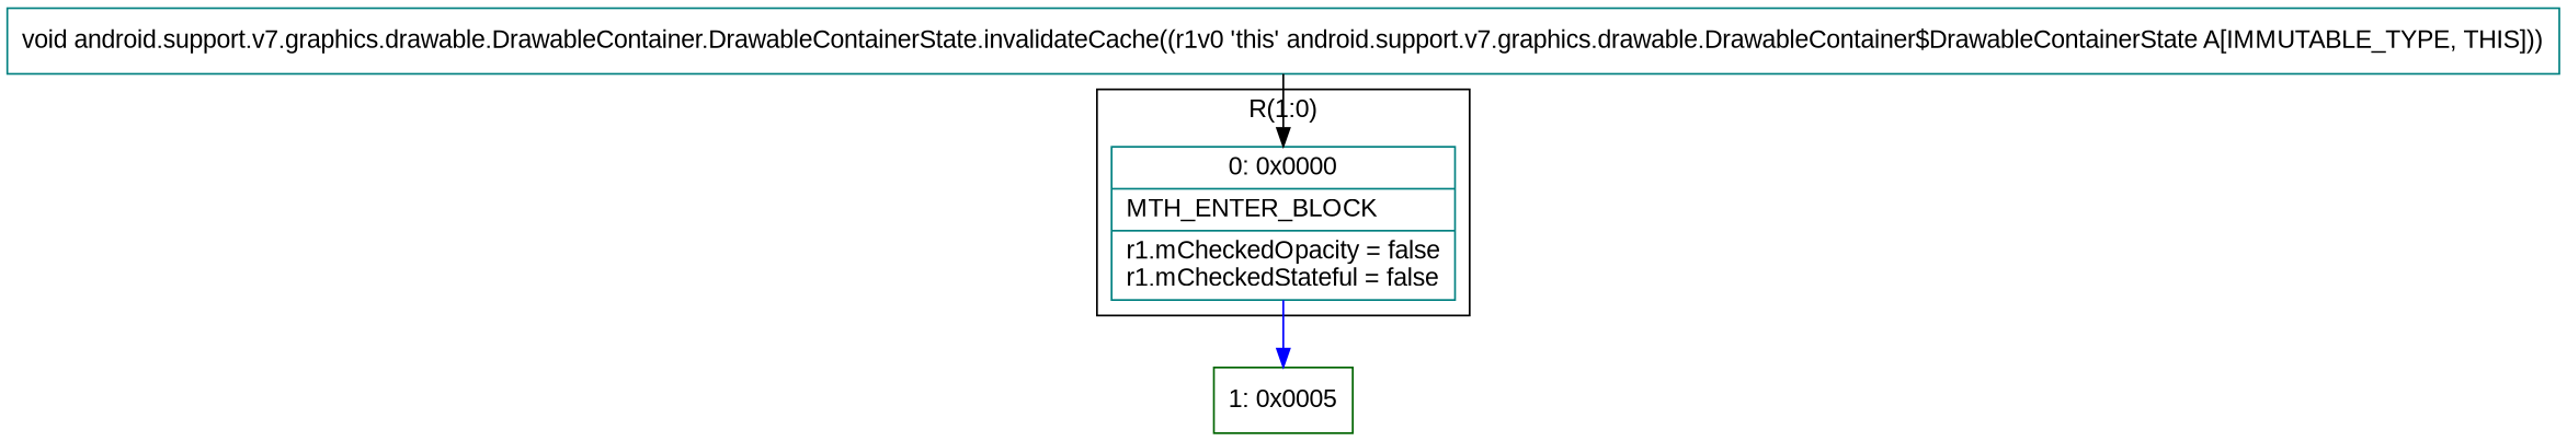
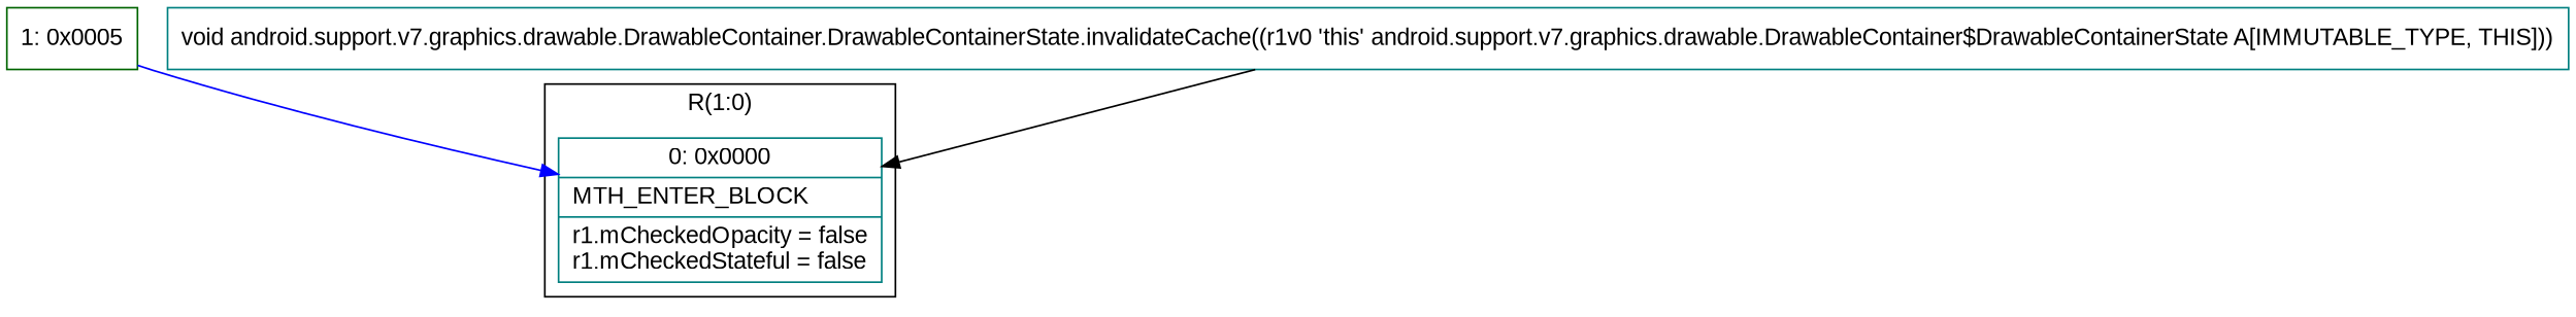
  digraph {
    fontname="Liberation Sans"
    node [color=teal shape=record fontname="Liberation Sans"]
    edge [fontname="Liberation Sans"]
    n1 [label="{0\:\ 0x0000|MTH_ENTER_BLOCK\l|r1.mCheckedOpacity = false\lr1.mCheckedStateful = false\l}"]
    n2 [color=darkgreen label="{1\:\ 0x0005}"]
    n3 [label="{void android.support.v7.graphics.drawable.DrawableContainer.DrawableContainerState.invalidateCache((r1v0 'this' android.support.v7.graphics.drawable.DrawableContainer$DrawableContainerState A[IMMUTABLE_TYPE, THIS])) }"]
    subgraph cluster_1 {
      label="R(1:0)"
      n1
    }
-   n1 -> n2 [color=blue]
+   n2 -> n1 [color=blue]
    n3 -> n1 [color=black]
  }
